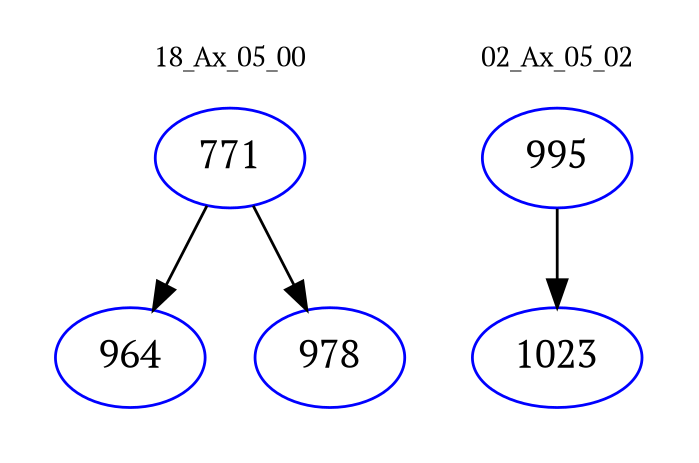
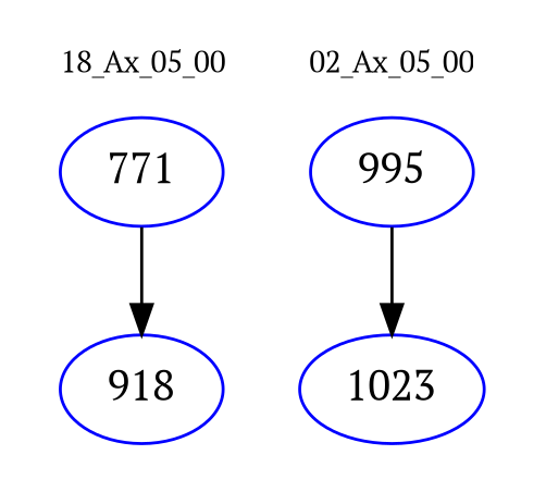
  digraph {
    fontname="PT Serif"
    node [color=blue fontname="PT Serif"]
    edge [color=black fontname="PT Serif"]
    n1 [label=771]
-   n2 [label=964]
-   n3 [label=978]
+   n3 [label=918]
    n4 [label=995]
    n5 [label=1023]
    subgraph cluster_1 {
      color=white
      fontsize=10
      label="18_Ax_05_00"
      n1
-     n2
      n3
    }
    subgraph cluster_2 {
      color=white
      fontsize=10
-     label="02_Ax_05_02"
+     label="02_Ax_05_00"
      n4
      n5
    }
-   n1 -> n2
    n1 -> n3
    n4 -> n5
  }
